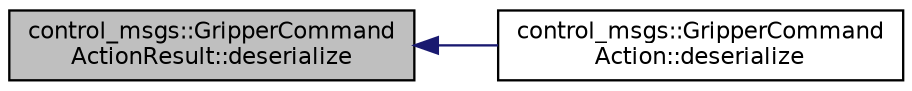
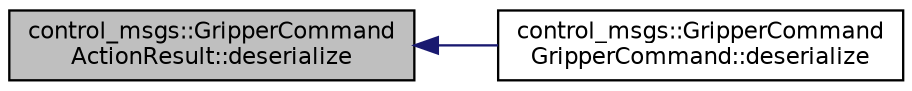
  digraph {
    rankdir=LR
    node [color=black fontname=Helvetica fontsize=10 shape=record style=filled]
    n1 [fillcolor=grey75 fontcolor=black height=0.2 label="control_msgs::GripperCommand\lActionResult::deserialize" width=0.4]
-   n2 [fillcolor=white height=0.2 label="control_msgs::GripperCommand\lAction::deserialize" width=0.4]
+   n2 [fillcolor=white height=0.2 label="control_msgs::GripperCommand\lGripperCommand::deserialize" width=0.4]
    n1 -> n2 [color=midnightblue dir=back fontname=Helvetica fontsize=10 labelfontname=Helvetica labelfontsize=10 style=solid]
  }
